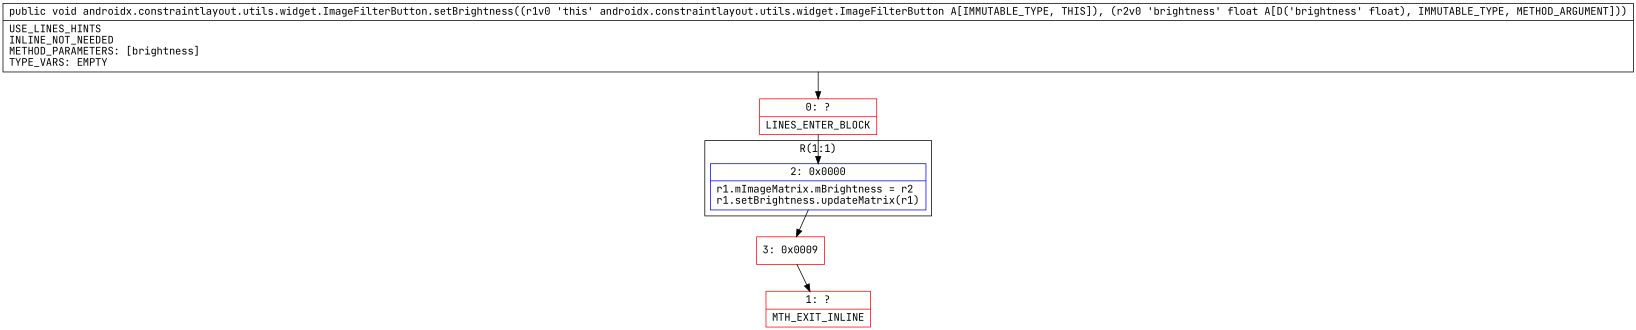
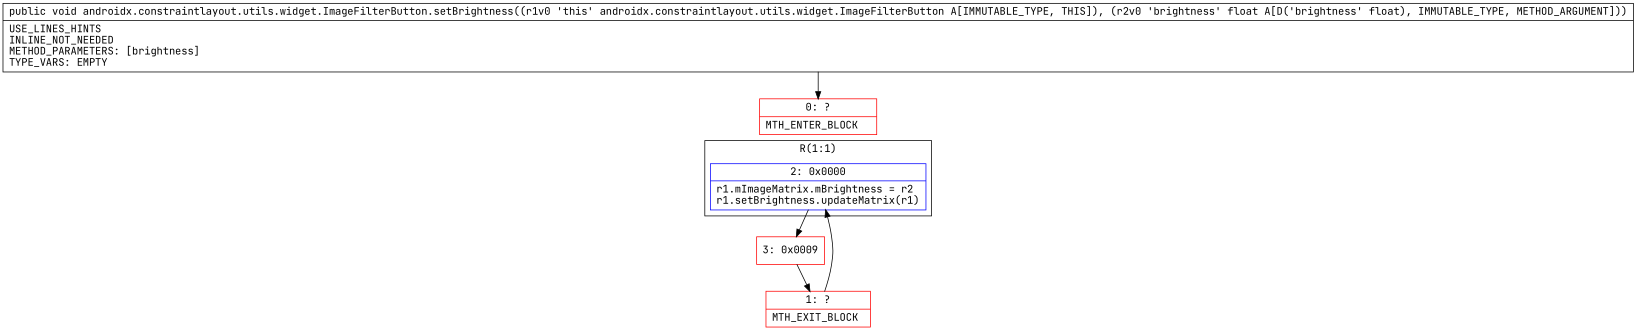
  digraph {
    fontname="JetBrains Mono"
    node [color=red fontname="JetBrains Mono" shape=record]
    edge [fontname="JetBrains Mono"]
    n1 [color=blue label="{2\:\ 0x0000|r1.mImageMatrix.mBrightness = r2\lr1.setBrightness.updateMatrix(r1)\l}"]
    n2 [label="{3\:\ 0x0009}"]
-   n3 [label="{1\:\ ?|MTH_EXIT_INLINE\l}"]
-   n4 [label="{0\:\ ?|LINES_ENTER_BLOCK\l}"]
+   n3 [label="{1\:\ ?|MTH_EXIT_BLOCK\l}"]
+   n4 [label="{0\:\ ?|MTH_ENTER_BLOCK\l}"]
    n5 [label="{public void androidx.constraintlayout.utils.widget.ImageFilterButton.setBrightness((r1v0 'this' androidx.constraintlayout.utils.widget.ImageFilterButton A[IMMUTABLE_TYPE, THIS]), (r2v0 'brightness' float A[D('brightness' float), IMMUTABLE_TYPE, METHOD_ARGUMENT]))  | USE_LINES_HINTS\lINLINE_NOT_NEEDED\lMETHOD_PARAMETERS: [brightness]\lTYPE_VARS: EMPTY\l}" color=""]
    subgraph cluster_1 {
      label="R(1:1)"
      n1
    }
    n1 -> n2
    n2 -> n3
-   n4 -> n1
+   n3 -> n1
    n5 -> n4
  }
